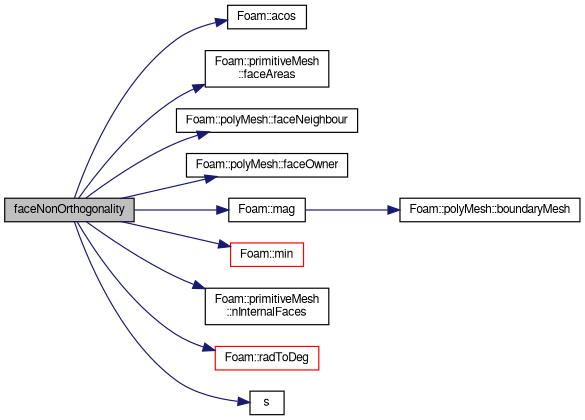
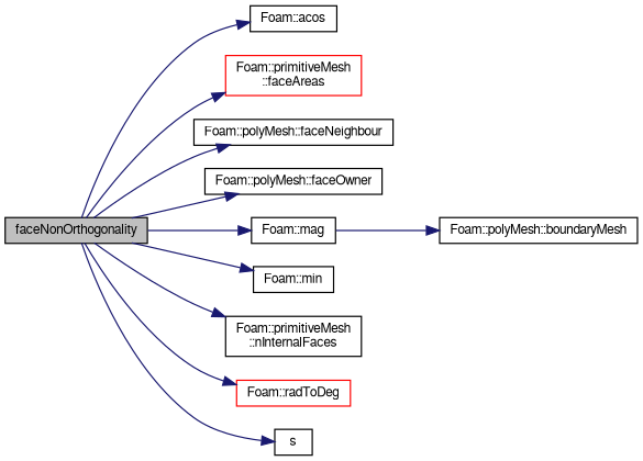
  digraph {
    rankdir=LR
    node [color=black fontname=FreeSans fontsize=10 shape=record]
    edge [color=midnightblue fontname=FreeSans fontsize=10 labelfontname=FreeSans labelfontsize=10 style=solid]
    n1 [fillcolor=grey75 fontcolor=black height=0.2 label=faceNonOrthogonality style=filled width=0.4]
    n2 [height=0.2 label="Foam::acos" width=0.4]
-   n3 [height=0.2 label="Foam::primitiveMesh\l::faceAreas" width=0.4]
+   n3 [color=red height=0.2 label="Foam::primitiveMesh\l::faceAreas" width=0.4]
    n4 [height=0.2 label="Foam::polyMesh::faceNeighbour" width=0.4]
    n5 [height=0.2 label="Foam::polyMesh::faceOwner" width=0.4]
    n6 [height=0.2 label="Foam::mag" width=0.4]
-   n7 [color=red height=0.2 label="Foam::min" width=0.4]
+   n7 [height=0.2 label="Foam::min" width=0.4]
    n8 [height=0.2 label="Foam::primitiveMesh\l::nInternalFaces" width=0.4]
    n9 [color=red height=0.2 label="Foam::radToDeg" width=0.4]
    n10 [height=0.2 label=s width=0.4]
    n11 [height=0.2 label="Foam::polyMesh::boundaryMesh" width=0.4]
    n1 -> n2
    n1 -> n3
    n1 -> n4
    n1 -> n5
    n1 -> n6
    n1 -> n7
    n1 -> n8
    n1 -> n9
    n1 -> n10
    n6 -> n11
  }
